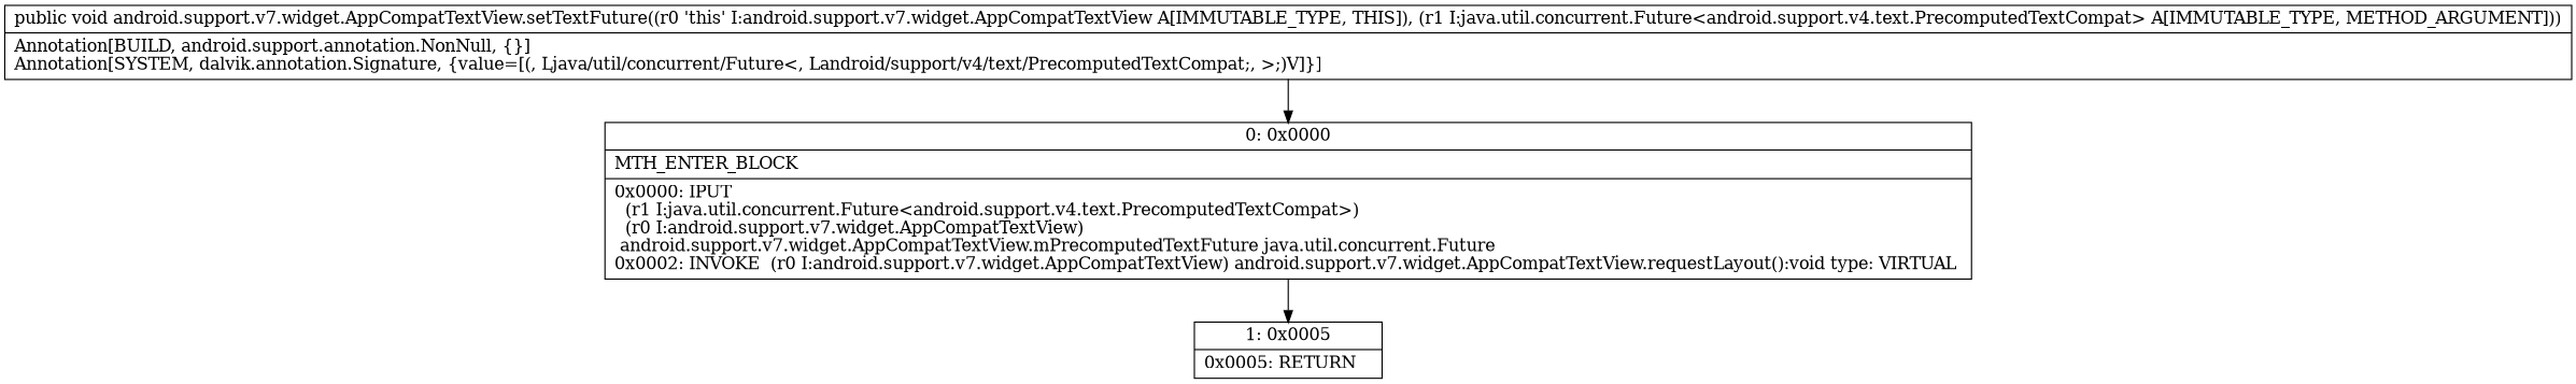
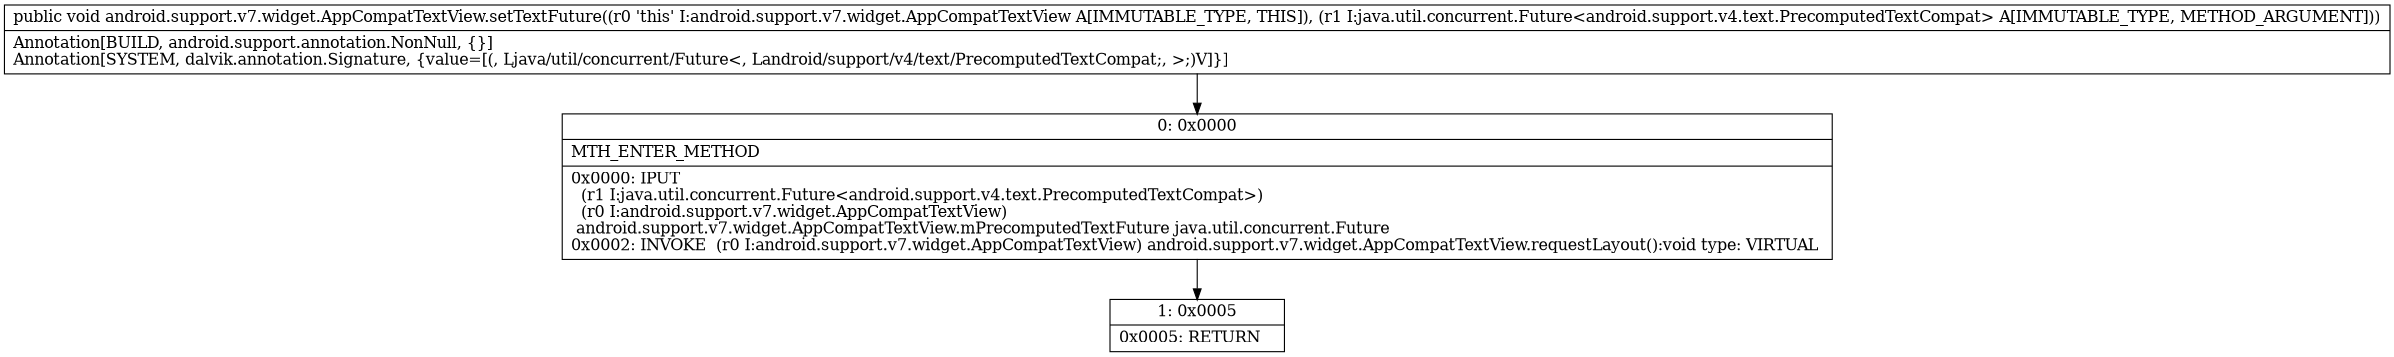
  digraph {
    node [shape=record]
-   n1 [label="{0\:\ 0x0000|MTH_ENTER_BLOCK\l|0x0000: IPUT  \l  (r1 I:java.util.concurrent.Future\<android.support.v4.text.PrecomputedTextCompat\>)\l  (r0 I:android.support.v7.widget.AppCompatTextView)\l android.support.v7.widget.AppCompatTextView.mPrecomputedTextFuture java.util.concurrent.Future \l0x0002: INVOKE  (r0 I:android.support.v7.widget.AppCompatTextView) android.support.v7.widget.AppCompatTextView.requestLayout():void type: VIRTUAL \l}"]
+   n1 [label="{0\:\ 0x0000|MTH_ENTER_METHOD\l|0x0000: IPUT  \l  (r1 I:java.util.concurrent.Future\<android.support.v4.text.PrecomputedTextCompat\>)\l  (r0 I:android.support.v7.widget.AppCompatTextView)\l android.support.v7.widget.AppCompatTextView.mPrecomputedTextFuture java.util.concurrent.Future \l0x0002: INVOKE  (r0 I:android.support.v7.widget.AppCompatTextView) android.support.v7.widget.AppCompatTextView.requestLayout():void type: VIRTUAL \l}"]
    n2 [label="{1\:\ 0x0005|0x0005: RETURN   \l}"]
    n3 [label="{public void android.support.v7.widget.AppCompatTextView.setTextFuture((r0 'this' I:android.support.v7.widget.AppCompatTextView A[IMMUTABLE_TYPE, THIS]), (r1 I:java.util.concurrent.Future\<android.support.v4.text.PrecomputedTextCompat\> A[IMMUTABLE_TYPE, METHOD_ARGUMENT]))  | Annotation[BUILD, android.support.annotation.NonNull, \{\}]\lAnnotation[SYSTEM, dalvik.annotation.Signature, \{value=[(, Ljava\/util\/concurrent\/Future\<, Landroid\/support\/v4\/text\/PrecomputedTextCompat;, \>;)V]\}]\l}"]
    n1 -> n2
    n3 -> n1
  }
